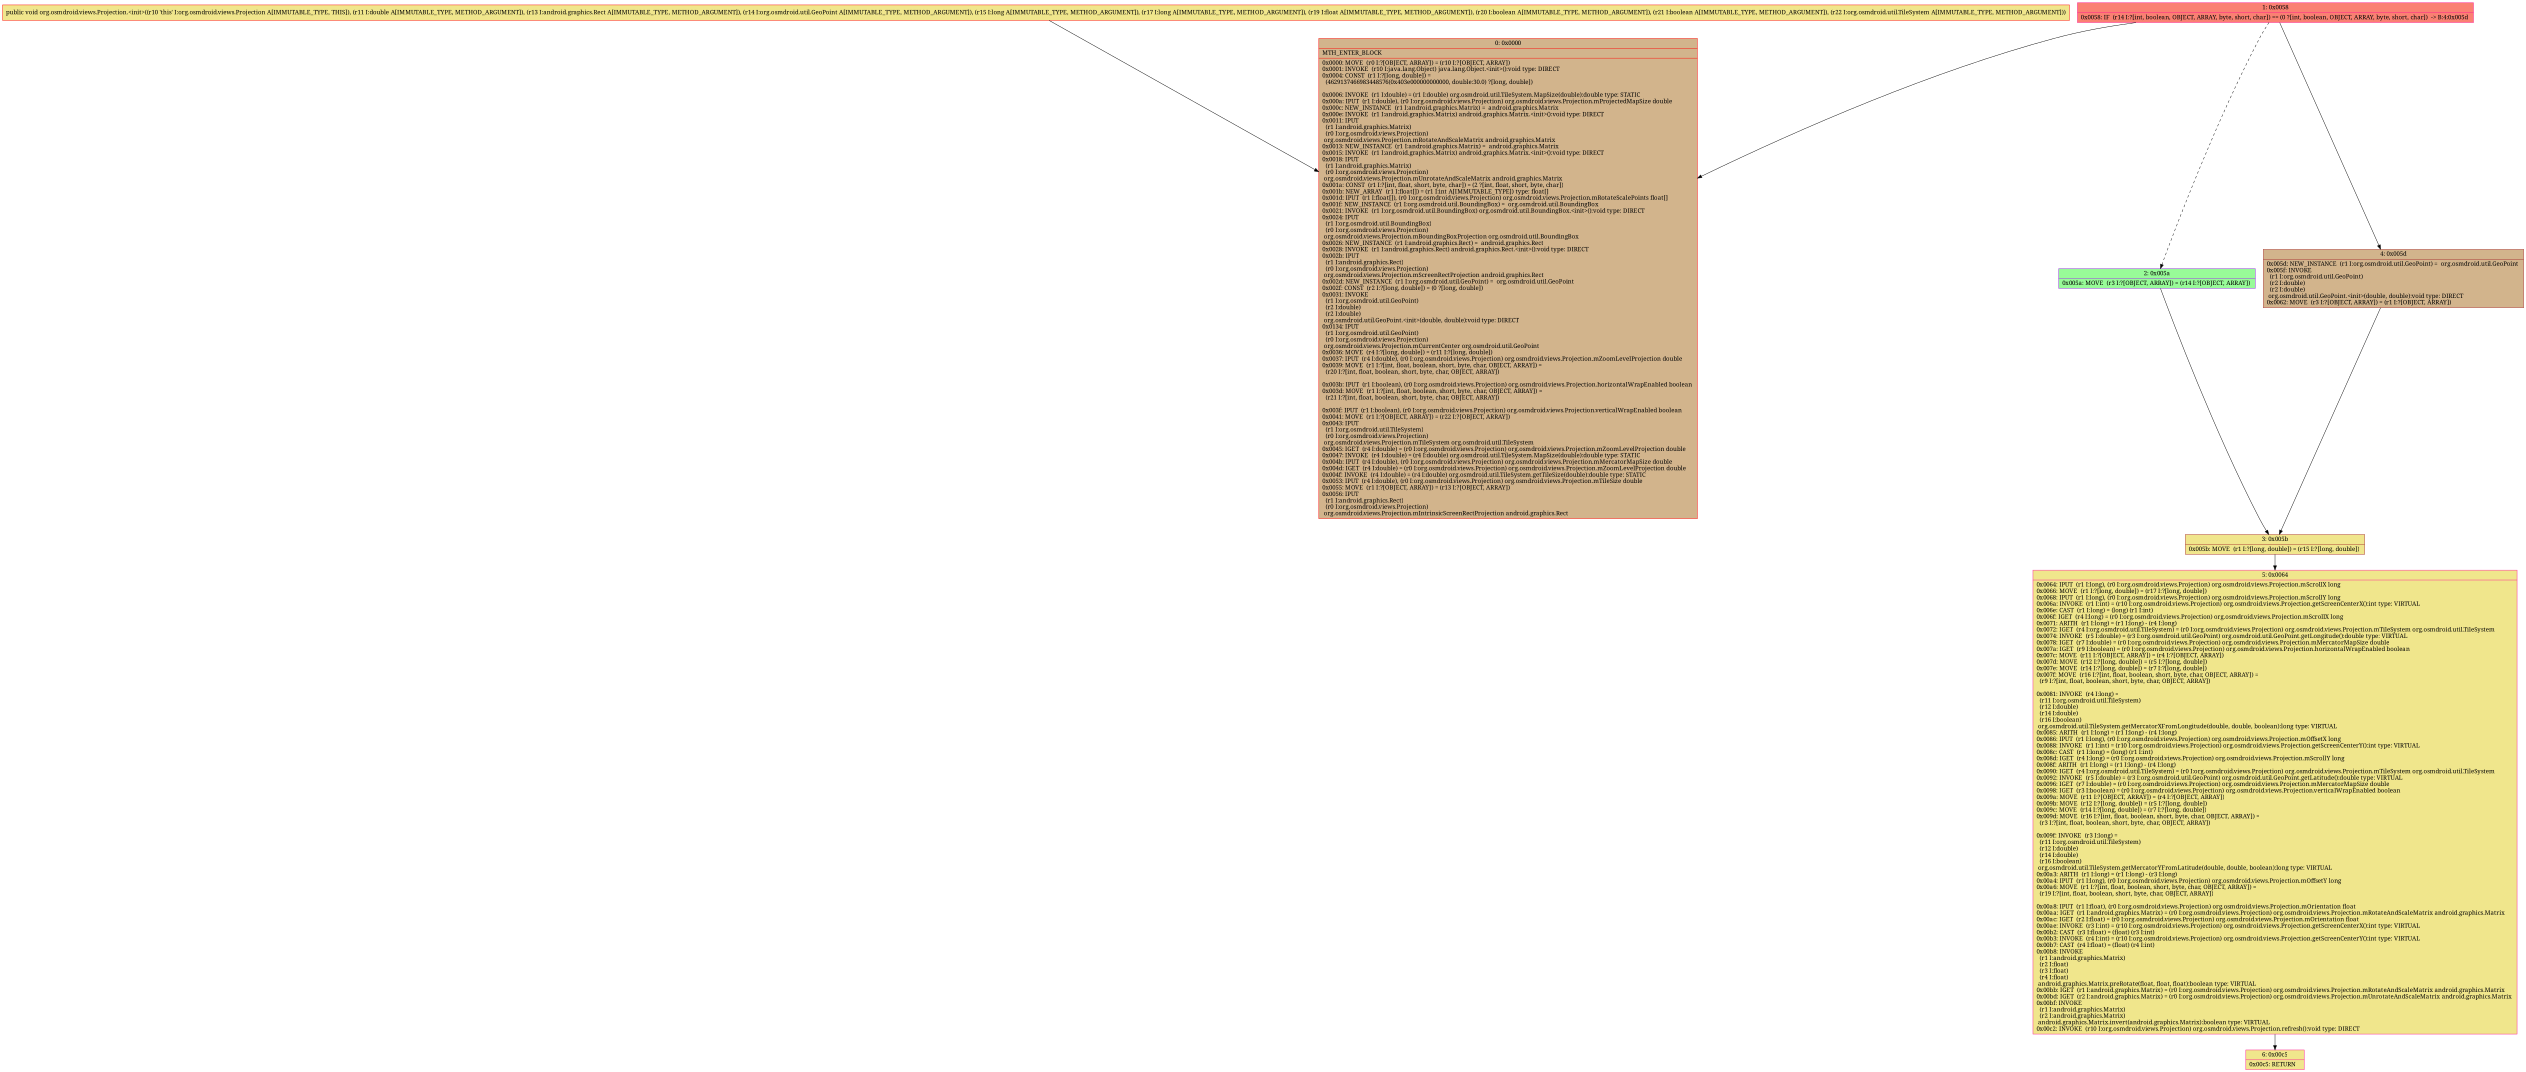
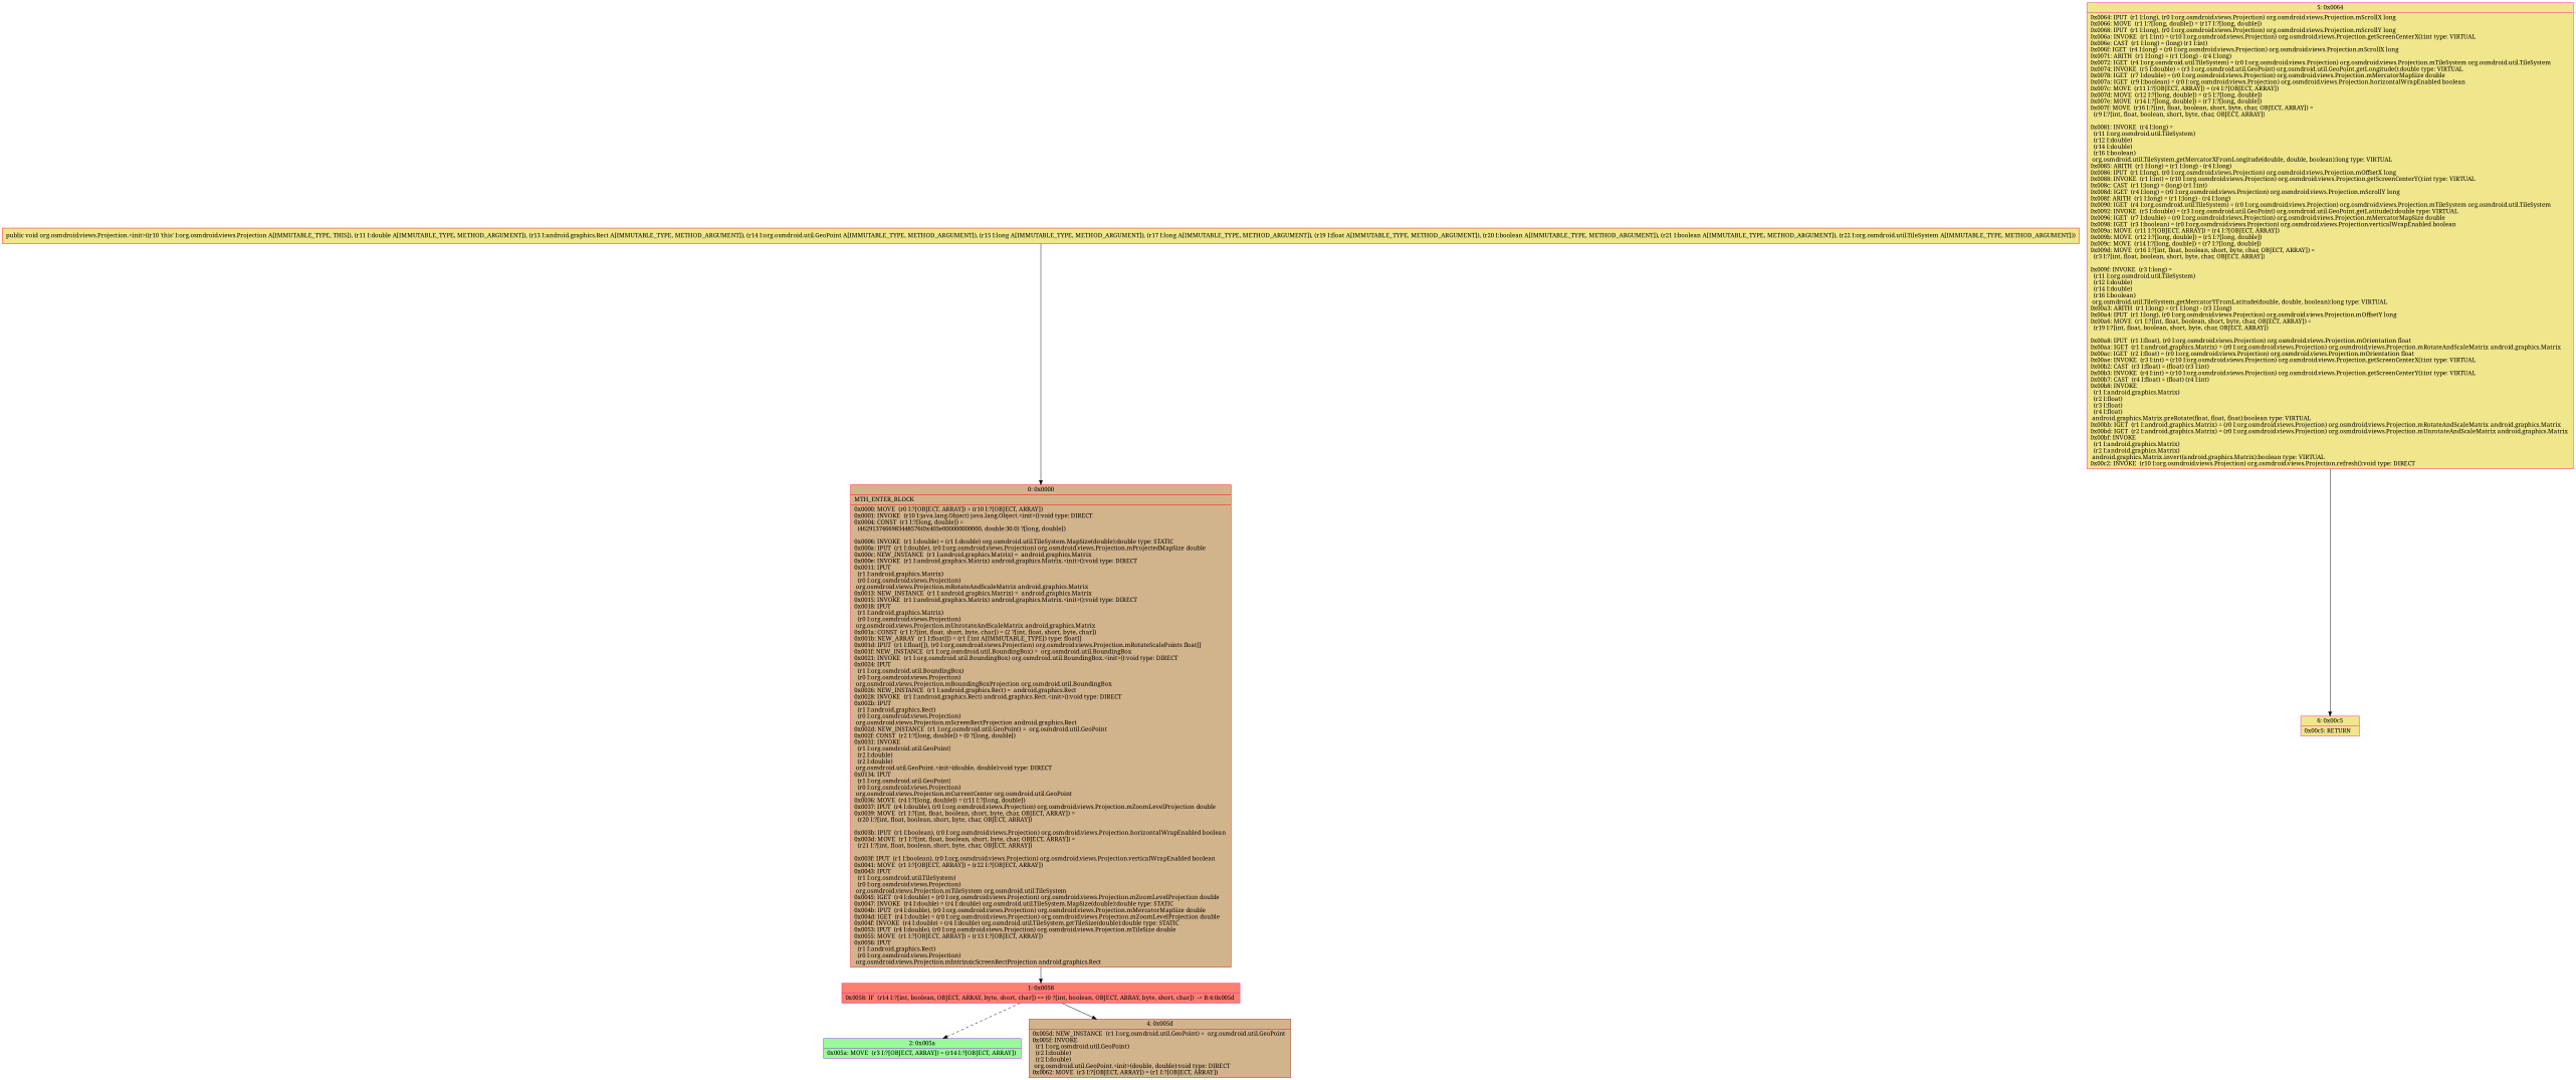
  digraph {
    fontname="Noto Serif"
    node [color=deeppink fillcolor=khaki fontname="Noto Serif" shape=record style=filled]
    edge [fontname="Noto Serif"]
    n1 [color=red fillcolor=tan label="{0\:\ 0x0000|MTH_ENTER_BLOCK\l|0x0000: MOVE  (r0 I:?[OBJECT, ARRAY]) = (r10 I:?[OBJECT, ARRAY]) \l0x0001: INVOKE  (r10 I:java.lang.Object) java.lang.Object.\<init\>():void type: DIRECT \l0x0004: CONST  (r1 I:?[long, double]) = \l  (4629137466983448576(0x403e000000000000, double:30.0) ?[long, double])\l \l0x0006: INVOKE  (r1 I:double) = (r1 I:double) org.osmdroid.util.TileSystem.MapSize(double):double type: STATIC \l0x000a: IPUT  (r1 I:double), (r0 I:org.osmdroid.views.Projection) org.osmdroid.views.Projection.mProjectedMapSize double \l0x000c: NEW_INSTANCE  (r1 I:android.graphics.Matrix) =  android.graphics.Matrix \l0x000e: INVOKE  (r1 I:android.graphics.Matrix) android.graphics.Matrix.\<init\>():void type: DIRECT \l0x0011: IPUT  \l  (r1 I:android.graphics.Matrix)\l  (r0 I:org.osmdroid.views.Projection)\l org.osmdroid.views.Projection.mRotateAndScaleMatrix android.graphics.Matrix \l0x0013: NEW_INSTANCE  (r1 I:android.graphics.Matrix) =  android.graphics.Matrix \l0x0015: INVOKE  (r1 I:android.graphics.Matrix) android.graphics.Matrix.\<init\>():void type: DIRECT \l0x0018: IPUT  \l  (r1 I:android.graphics.Matrix)\l  (r0 I:org.osmdroid.views.Projection)\l org.osmdroid.views.Projection.mUnrotateAndScaleMatrix android.graphics.Matrix \l0x001a: CONST  (r1 I:?[int, float, short, byte, char]) = (2 ?[int, float, short, byte, char]) \l0x001b: NEW_ARRAY  (r1 I:float[]) = (r1 I:int A[IMMUTABLE_TYPE]) type: float[] \l0x001d: IPUT  (r1 I:float[]), (r0 I:org.osmdroid.views.Projection) org.osmdroid.views.Projection.mRotateScalePoints float[] \l0x001f: NEW_INSTANCE  (r1 I:org.osmdroid.util.BoundingBox) =  org.osmdroid.util.BoundingBox \l0x0021: INVOKE  (r1 I:org.osmdroid.util.BoundingBox) org.osmdroid.util.BoundingBox.\<init\>():void type: DIRECT \l0x0024: IPUT  \l  (r1 I:org.osmdroid.util.BoundingBox)\l  (r0 I:org.osmdroid.views.Projection)\l org.osmdroid.views.Projection.mBoundingBoxProjection org.osmdroid.util.BoundingBox \l0x0026: NEW_INSTANCE  (r1 I:android.graphics.Rect) =  android.graphics.Rect \l0x0028: INVOKE  (r1 I:android.graphics.Rect) android.graphics.Rect.\<init\>():void type: DIRECT \l0x002b: IPUT  \l  (r1 I:android.graphics.Rect)\l  (r0 I:org.osmdroid.views.Projection)\l org.osmdroid.views.Projection.mScreenRectProjection android.graphics.Rect \l0x002d: NEW_INSTANCE  (r1 I:org.osmdroid.util.GeoPoint) =  org.osmdroid.util.GeoPoint \l0x002f: CONST  (r2 I:?[long, double]) = (0 ?[long, double]) \l0x0031: INVOKE  \l  (r1 I:org.osmdroid.util.GeoPoint)\l  (r2 I:double)\l  (r2 I:double)\l org.osmdroid.util.GeoPoint.\<init\>(double, double):void type: DIRECT \l0x0134: IPUT  \l  (r1 I:org.osmdroid.util.GeoPoint)\l  (r0 I:org.osmdroid.views.Projection)\l org.osmdroid.views.Projection.mCurrentCenter org.osmdroid.util.GeoPoint \l0x0036: MOVE  (r4 I:?[long, double]) = (r11 I:?[long, double]) \l0x0037: IPUT  (r4 I:double), (r0 I:org.osmdroid.views.Projection) org.osmdroid.views.Projection.mZoomLevelProjection double \l0x0039: MOVE  (r1 I:?[int, float, boolean, short, byte, char, OBJECT, ARRAY]) = \l  (r20 I:?[int, float, boolean, short, byte, char, OBJECT, ARRAY])\l \l0x003b: IPUT  (r1 I:boolean), (r0 I:org.osmdroid.views.Projection) org.osmdroid.views.Projection.horizontalWrapEnabled boolean \l0x003d: MOVE  (r1 I:?[int, float, boolean, short, byte, char, OBJECT, ARRAY]) = \l  (r21 I:?[int, float, boolean, short, byte, char, OBJECT, ARRAY])\l \l0x003f: IPUT  (r1 I:boolean), (r0 I:org.osmdroid.views.Projection) org.osmdroid.views.Projection.verticalWrapEnabled boolean \l0x0041: MOVE  (r1 I:?[OBJECT, ARRAY]) = (r22 I:?[OBJECT, ARRAY]) \l0x0043: IPUT  \l  (r1 I:org.osmdroid.util.TileSystem)\l  (r0 I:org.osmdroid.views.Projection)\l org.osmdroid.views.Projection.mTileSystem org.osmdroid.util.TileSystem \l0x0045: IGET  (r4 I:double) = (r0 I:org.osmdroid.views.Projection) org.osmdroid.views.Projection.mZoomLevelProjection double \l0x0047: INVOKE  (r4 I:double) = (r4 I:double) org.osmdroid.util.TileSystem.MapSize(double):double type: STATIC \l0x004b: IPUT  (r4 I:double), (r0 I:org.osmdroid.views.Projection) org.osmdroid.views.Projection.mMercatorMapSize double \l0x004d: IGET  (r4 I:double) = (r0 I:org.osmdroid.views.Projection) org.osmdroid.views.Projection.mZoomLevelProjection double \l0x004f: INVOKE  (r4 I:double) = (r4 I:double) org.osmdroid.util.TileSystem.getTileSize(double):double type: STATIC \l0x0053: IPUT  (r4 I:double), (r0 I:org.osmdroid.views.Projection) org.osmdroid.views.Projection.mTileSize double \l0x0055: MOVE  (r1 I:?[OBJECT, ARRAY]) = (r13 I:?[OBJECT, ARRAY]) \l0x0056: IPUT  \l  (r1 I:android.graphics.Rect)\l  (r0 I:org.osmdroid.views.Projection)\l org.osmdroid.views.Projection.mIntrinsicScreenRectProjection android.graphics.Rect \l}"]
    n2 [fillcolor=salmon label="{1\:\ 0x0058|0x0058: IF  (r14 I:?[int, boolean, OBJECT, ARRAY, byte, short, char]) == (0 ?[int, boolean, OBJECT, ARRAY, byte, short, char])  \-\> B:4:0x005d \l}"]
    n3 [color=purple fillcolor=palegreen label="{2\:\ 0x005a|0x005a: MOVE  (r3 I:?[OBJECT, ARRAY]) = (r14 I:?[OBJECT, ARRAY]) \l}"]
    n4 [color=brown fillcolor=tan label="{4\:\ 0x005d|0x005d: NEW_INSTANCE  (r1 I:org.osmdroid.util.GeoPoint) =  org.osmdroid.util.GeoPoint \l0x005f: INVOKE  \l  (r1 I:org.osmdroid.util.GeoPoint)\l  (r2 I:double)\l  (r2 I:double)\l org.osmdroid.util.GeoPoint.\<init\>(double, double):void type: DIRECT \l0x0062: MOVE  (r3 I:?[OBJECT, ARRAY]) = (r1 I:?[OBJECT, ARRAY]) \l}"]
-   n5 [color=brown label="{3\:\ 0x005b|0x005b: MOVE  (r1 I:?[long, double]) = (r15 I:?[long, double]) \l}"]
    n6 [label="{5\:\ 0x0064|0x0064: IPUT  (r1 I:long), (r0 I:org.osmdroid.views.Projection) org.osmdroid.views.Projection.mScrollX long \l0x0066: MOVE  (r1 I:?[long, double]) = (r17 I:?[long, double]) \l0x0068: IPUT  (r1 I:long), (r0 I:org.osmdroid.views.Projection) org.osmdroid.views.Projection.mScrollY long \l0x006a: INVOKE  (r1 I:int) = (r10 I:org.osmdroid.views.Projection) org.osmdroid.views.Projection.getScreenCenterX():int type: VIRTUAL \l0x006e: CAST  (r1 I:long) = (long) (r1 I:int) \l0x006f: IGET  (r4 I:long) = (r0 I:org.osmdroid.views.Projection) org.osmdroid.views.Projection.mScrollX long \l0x0071: ARITH  (r1 I:long) = (r1 I:long) \- (r4 I:long) \l0x0072: IGET  (r4 I:org.osmdroid.util.TileSystem) = (r0 I:org.osmdroid.views.Projection) org.osmdroid.views.Projection.mTileSystem org.osmdroid.util.TileSystem \l0x0074: INVOKE  (r5 I:double) = (r3 I:org.osmdroid.util.GeoPoint) org.osmdroid.util.GeoPoint.getLongitude():double type: VIRTUAL \l0x0078: IGET  (r7 I:double) = (r0 I:org.osmdroid.views.Projection) org.osmdroid.views.Projection.mMercatorMapSize double \l0x007a: IGET  (r9 I:boolean) = (r0 I:org.osmdroid.views.Projection) org.osmdroid.views.Projection.horizontalWrapEnabled boolean \l0x007c: MOVE  (r11 I:?[OBJECT, ARRAY]) = (r4 I:?[OBJECT, ARRAY]) \l0x007d: MOVE  (r12 I:?[long, double]) = (r5 I:?[long, double]) \l0x007e: MOVE  (r14 I:?[long, double]) = (r7 I:?[long, double]) \l0x007f: MOVE  (r16 I:?[int, float, boolean, short, byte, char, OBJECT, ARRAY]) = \l  (r9 I:?[int, float, boolean, short, byte, char, OBJECT, ARRAY])\l \l0x0081: INVOKE  (r4 I:long) = \l  (r11 I:org.osmdroid.util.TileSystem)\l  (r12 I:double)\l  (r14 I:double)\l  (r16 I:boolean)\l org.osmdroid.util.TileSystem.getMercatorXFromLongitude(double, double, boolean):long type: VIRTUAL \l0x0085: ARITH  (r1 I:long) = (r1 I:long) \- (r4 I:long) \l0x0086: IPUT  (r1 I:long), (r0 I:org.osmdroid.views.Projection) org.osmdroid.views.Projection.mOffsetX long \l0x0088: INVOKE  (r1 I:int) = (r10 I:org.osmdroid.views.Projection) org.osmdroid.views.Projection.getScreenCenterY():int type: VIRTUAL \l0x008c: CAST  (r1 I:long) = (long) (r1 I:int) \l0x008d: IGET  (r4 I:long) = (r0 I:org.osmdroid.views.Projection) org.osmdroid.views.Projection.mScrollY long \l0x008f: ARITH  (r1 I:long) = (r1 I:long) \- (r4 I:long) \l0x0090: IGET  (r4 I:org.osmdroid.util.TileSystem) = (r0 I:org.osmdroid.views.Projection) org.osmdroid.views.Projection.mTileSystem org.osmdroid.util.TileSystem \l0x0092: INVOKE  (r5 I:double) = (r3 I:org.osmdroid.util.GeoPoint) org.osmdroid.util.GeoPoint.getLatitude():double type: VIRTUAL \l0x0096: IGET  (r7 I:double) = (r0 I:org.osmdroid.views.Projection) org.osmdroid.views.Projection.mMercatorMapSize double \l0x0098: IGET  (r3 I:boolean) = (r0 I:org.osmdroid.views.Projection) org.osmdroid.views.Projection.verticalWrapEnabled boolean \l0x009a: MOVE  (r11 I:?[OBJECT, ARRAY]) = (r4 I:?[OBJECT, ARRAY]) \l0x009b: MOVE  (r12 I:?[long, double]) = (r5 I:?[long, double]) \l0x009c: MOVE  (r14 I:?[long, double]) = (r7 I:?[long, double]) \l0x009d: MOVE  (r16 I:?[int, float, boolean, short, byte, char, OBJECT, ARRAY]) = \l  (r3 I:?[int, float, boolean, short, byte, char, OBJECT, ARRAY])\l \l0x009f: INVOKE  (r3 I:long) = \l  (r11 I:org.osmdroid.util.TileSystem)\l  (r12 I:double)\l  (r14 I:double)\l  (r16 I:boolean)\l org.osmdroid.util.TileSystem.getMercatorYFromLatitude(double, double, boolean):long type: VIRTUAL \l0x00a3: ARITH  (r1 I:long) = (r1 I:long) \- (r3 I:long) \l0x00a4: IPUT  (r1 I:long), (r0 I:org.osmdroid.views.Projection) org.osmdroid.views.Projection.mOffsetY long \l0x00a6: MOVE  (r1 I:?[int, float, boolean, short, byte, char, OBJECT, ARRAY]) = \l  (r19 I:?[int, float, boolean, short, byte, char, OBJECT, ARRAY])\l \l0x00a8: IPUT  (r1 I:float), (r0 I:org.osmdroid.views.Projection) org.osmdroid.views.Projection.mOrientation float \l0x00aa: IGET  (r1 I:android.graphics.Matrix) = (r0 I:org.osmdroid.views.Projection) org.osmdroid.views.Projection.mRotateAndScaleMatrix android.graphics.Matrix \l0x00ac: IGET  (r2 I:float) = (r0 I:org.osmdroid.views.Projection) org.osmdroid.views.Projection.mOrientation float \l0x00ae: INVOKE  (r3 I:int) = (r10 I:org.osmdroid.views.Projection) org.osmdroid.views.Projection.getScreenCenterX():int type: VIRTUAL \l0x00b2: CAST  (r3 I:float) = (float) (r3 I:int) \l0x00b3: INVOKE  (r4 I:int) = (r10 I:org.osmdroid.views.Projection) org.osmdroid.views.Projection.getScreenCenterY():int type: VIRTUAL \l0x00b7: CAST  (r4 I:float) = (float) (r4 I:int) \l0x00b8: INVOKE  \l  (r1 I:android.graphics.Matrix)\l  (r2 I:float)\l  (r3 I:float)\l  (r4 I:float)\l android.graphics.Matrix.preRotate(float, float, float):boolean type: VIRTUAL \l0x00bb: IGET  (r1 I:android.graphics.Matrix) = (r0 I:org.osmdroid.views.Projection) org.osmdroid.views.Projection.mRotateAndScaleMatrix android.graphics.Matrix \l0x00bd: IGET  (r2 I:android.graphics.Matrix) = (r0 I:org.osmdroid.views.Projection) org.osmdroid.views.Projection.mUnrotateAndScaleMatrix android.graphics.Matrix \l0x00bf: INVOKE  \l  (r1 I:android.graphics.Matrix)\l  (r2 I:android.graphics.Matrix)\l android.graphics.Matrix.invert(android.graphics.Matrix):boolean type: VIRTUAL \l0x00c2: INVOKE  (r10 I:org.osmdroid.views.Projection) org.osmdroid.views.Projection.refresh():void type: DIRECT \l}"]
    n7 [label="{6\:\ 0x00c5|0x00c5: RETURN   \l}"]
    n8 [color=red label="{public void org.osmdroid.views.Projection.\<init\>((r10 'this' I:org.osmdroid.views.Projection A[IMMUTABLE_TYPE, THIS]), (r11 I:double A[IMMUTABLE_TYPE, METHOD_ARGUMENT]), (r13 I:android.graphics.Rect A[IMMUTABLE_TYPE, METHOD_ARGUMENT]), (r14 I:org.osmdroid.util.GeoPoint A[IMMUTABLE_TYPE, METHOD_ARGUMENT]), (r15 I:long A[IMMUTABLE_TYPE, METHOD_ARGUMENT]), (r17 I:long A[IMMUTABLE_TYPE, METHOD_ARGUMENT]), (r19 I:float A[IMMUTABLE_TYPE, METHOD_ARGUMENT]), (r20 I:boolean A[IMMUTABLE_TYPE, METHOD_ARGUMENT]), (r21 I:boolean A[IMMUTABLE_TYPE, METHOD_ARGUMENT]), (r22 I:org.osmdroid.util.TileSystem A[IMMUTABLE_TYPE, METHOD_ARGUMENT])) }"]
-   n2 -> n1
+   n1 -> n2
    n2 -> n3 [style=dashed]
    n2 -> n4
-   n3 -> n5
-   n4 -> n5
-   n5 -> n6
    n6 -> n7
    n8 -> n1
  }
